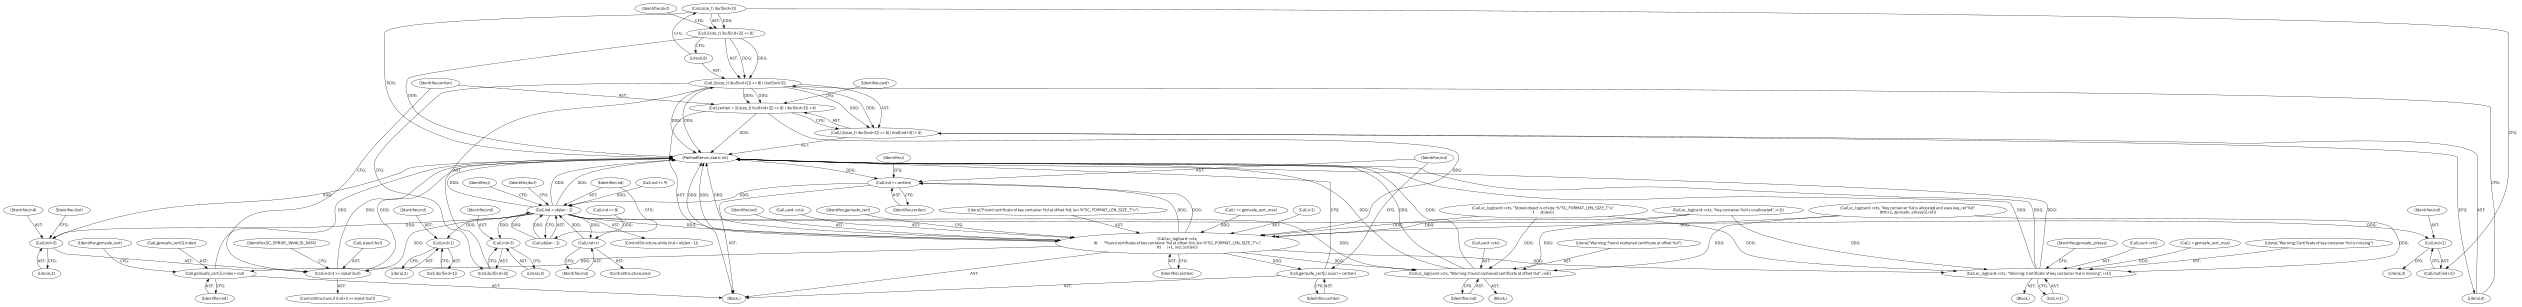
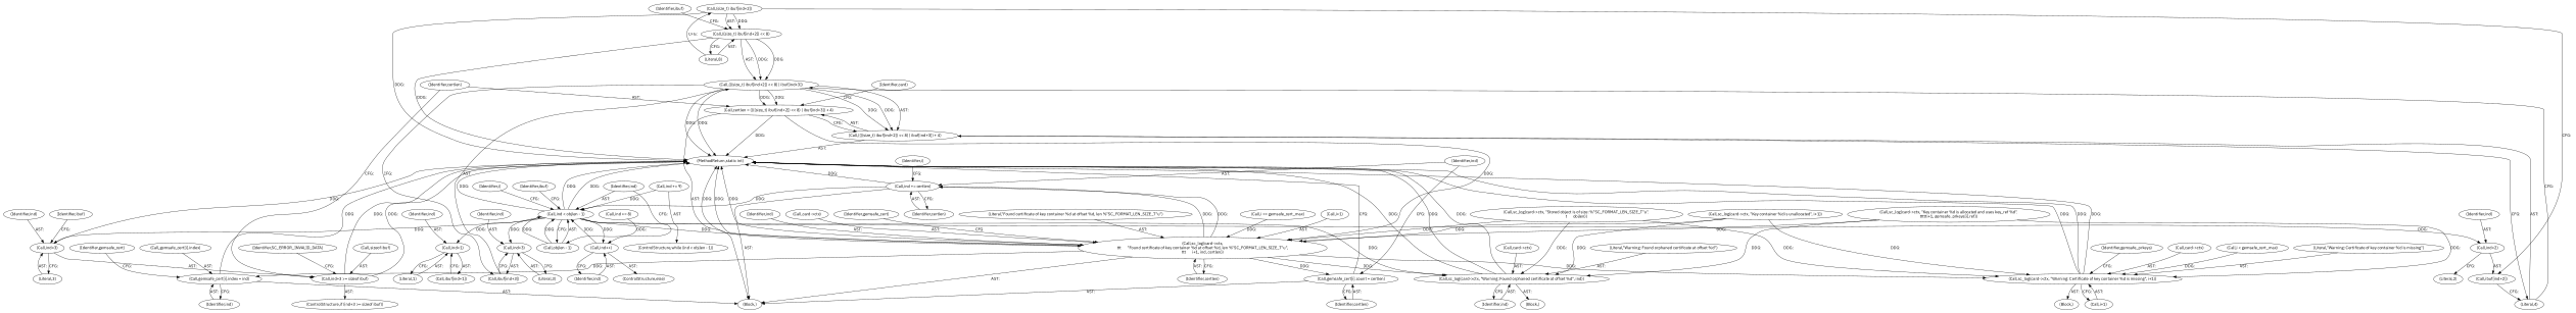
  digraph {
    fontname="IBM Plex Sans"
    node [fontname="IBM Plex Sans"]
    edge [fontname="IBM Plex Sans"]
    n1 [label="(Call,(((size_t) ibuf[ind+2]) << 8) | ibuf[ind+3])"]
    n2 [label="(Call,certlen = ((((size_t) ibuf[ind+2]) << 8) | ibuf[ind+3]) + 4)"]
    n3 [label="(Call,((((size_t) ibuf[ind+2]) << 8) | ibuf[ind+3]) + 4)"]
    n4 [label="(MethodReturn,static int)"]
    n5 [label="(Call,ibuf[ind+3])"]
    n6 [label="(Call,sc_log(card->ctx,\n\t\t\t       \"Found certificate of key container %d at offset %d, len %\"SC_FORMAT_LEN_SIZE_T\"u\",\n\t\t\t       i+1, ind, certlen))"]
    n7 [label="(Block,)"]
    n8 [label="(Literal,4)"]
    n9 [label="(Call,ind+3)"]
    n10 [label="(Call,((size_t) ibuf[ind+2]) << 8)"]
    n11 [label="(Literal,8)"]
    n12 [label="(Call,(size_t) ibuf[ind+2])"]
    n13 [label="(Call,ibuf[ind+2])"]
    n14 [label="(Call,ind+2)"]
    n15 [label="(Call,sc_log(card->ctx, \"Warning: Found orphaned certificate at offset %d\", ind))"]
    n16 [label="(Call,gemsafe_cert[i].index = ind)"]
    n17 [label="(Call,gemsafe_cert[i].count = certlen)"]
    n18 [label="(Call,ind += certlen)"]
    n19 [label="(Call,sc_log(card->ctx, \"Warning: Certificate of key container %d is missing\", i+1))"]
    n20 [label="(Identifier,certlen)"]
    n21 [label="(Block,)"]
    n22 [label="(Identifier,ind)"]
    n23 [label="(Identifier,ind)"]
    n24 [label="(Identifier,certlen)"]
    n25 [label="(Call,ind < objlen - 1)"]
    n26 [label="(Identifier,certlen)"]
    n27 [label="(Call,i+1)"]
    n28 [label="(Block,)"]
    n29 [label="(Call,ind+1)"]
    n30 [label="(Call,ind+3 >= sizeof ibuf)"]
    n31 [label="(Call,ind+3)"]
    n32 [label="(Call,ind++)"]
    n33 [label="(Call,objlen - 1)"]
    n34 [label="(ControlStructure,while (ind < objlen - 1))"]
    n35 [label="(Call,ibuf[ind+1])"]
    n36 [label="(Literal,1)"]
    n37 [label="(ControlStructure,if (ind+3 >= sizeof ibuf))"]
    n38 [label="(Literal,3)"]
    n39 [label="(Literal,2)"]
    n40 [label="(Literal,3)"]
    n41 [label="(Identifier,ind)"]
    n42 [label="(ControlStructure,else)"]
    n43 [label="(Call,sizeof ibuf)"]
    n44 [label="(Literal,\"Warning: Found orphaned certificate at offset %d\")"]
    n45 [label="(Call,ind += 8)"]
    n46 [label="(Identifier,ind)"]
    n47 [label="(Call,card->ctx)"]
    n48 [label="(Identifier,ind)"]
    n49 [label="(Identifier,i)"]
    n50 [label="(Identifier,card)"]
    n51 [label="(Call,card->ctx)"]
    n52 [label="(Identifier,ibuf)"]
    n53 [label="(Identifier,gemsafe_cert)"]
    n54 [label="(Identifier,ibuf)"]
    n55 [label="(Literal,\"Found certificate of key container %d at offset %d, len %\"SC_FORMAT_LEN_SIZE_T\"u\")"]
    n56 [label="(Identifier,ind)"]
    n57 [label="(Call,sc_log(card->ctx, \"Key container %d is allocated and uses key_ref %d\",\n\t\t\t\t\ti+1, gemsafe_prkeys[i].ref))"]
    n58 [label="(Call,i == gemsafe_cert_max)"]
    n59 [label="(Call,ind += 9)"]
    n60 [label="(Identifier,ibuf)"]
    n61 [label="(Identifier,ind)"]
    n62 [label="(Identifier,certlen)"]
    n63 [label="(Identifier,SC_ERROR_INVALID_DATA)"]
    n64 [label="(Identifier,gemsafe_prkeys)"]
    n65 [label="(Identifier,i)"]
    n66 [label="(Identifier,ind)"]
    n67 [label="(Identifier,gemsafe_cert)"]
    n68 [label="(Identifier,ind)"]
    n69 [label="(Call,gemsafe_cert[i].index)"]
    n70 [label="(Call,card->ctx)"]
    n71 [label="(Call,i < gemsafe_cert_max)"]
    n72 [label="(Call,i+1)"]
    n73 [label="(Literal,\"Warning: Certificate of key container %d is missing\")"]
    n74 [label="(Call,sc_log(card->ctx, \"Stored object is of size: %\"SC_FORMAT_LEN_SIZE_T\"u\",\n\t       objlen))"]
    n75 [label="(Identifier,ind)"]
    n76 [label="(Call,sc_log(card->ctx, \"Key container %d is unallocated\", i+1))"]
    n1 -> n2 [label="DDG: "]
    n1 -> n2 [label="DDG: "]
    n1 -> n3 [label="AST: "]
    n1 -> n3 [label="DDG: "]
    n1 -> n3 [label="DDG: "]
    n1 -> n4 [label="DDG: "]
    n1 -> n4 [label="DDG: "]
    n1 -> n5 [label="CFG: "]
    n2 -> n3 [label="CFG: "]
    n2 -> n4 [label="DDG: "]
    n2 -> n6 [label="DDG: "]
    n2 -> n7 [label="AST: "]
    n3 -> n2 [label="AST: "]
    n3 -> n4 [label="AST: "]
    n3 -> n8 [label="CFG: "]
    n5 -> n1 [label="AST: "]
    n5 -> n9 [label="CFG: "]
    n6 -> n4 [label="DDG: "]
    n6 -> n4 [label="DDG: "]
    n6 -> n4 [label="DDG: "]
    n6 -> n7 [label="AST: "]
    n6 -> n15 [label="DDG: "]
    n6 -> n16 [label="DDG: "]
    n6 -> n17 [label="DDG: "]
    n6 -> n18 [label="DDG: "]
    n6 -> n18 [label="DDG: "]
    n6 -> n19 [label="DDG: "]
    n6 -> n20 [label="CFG: "]
    n8 -> n1 [label="CFG: "]
    n8 -> n3 [label="AST: "]
    n9 -> n5 [label="AST: "]
    n9 -> n40 [label="CFG: "]
    n10 -> n1 [label="AST: "]
    n10 -> n1 [label="DDG: "]
    n10 -> n1 [label="DDG: "]
    n10 -> n4 [label="DDG: "]
    n10 -> n11 [label="CFG: "]
-   n11 -> n1 [label="AST: "]
+   n11 -> n10 [label="AST: "]
    n11 -> n12 [label="CFG: "]
    n12 -> n4 [label="DDG: "]
    n12 -> n10 [label="AST: "]
    n12 -> n10 [label="DDG: "]
    n12 -> n13 [label="CFG: "]
-   n13 -> n14 [label="CFG: "]
+   n13 -> n8 [label="CFG: "]
    n14 -> n13 [label="AST: "]
    n14 -> n39 [label="CFG: "]
    n15 -> n4 [label="DDG: "]
    n15 -> n4 [label="DDG: "]
    n15 -> n4 [label="DDG: "]
    n15 -> n21 [label="AST: "]
    n15 -> n22 [label="CFG: "]
    n16 -> n4 [label="DDG: "]
    n16 -> n7 [label="AST: "]
    n16 -> n23 [label="CFG: "]
    n17 -> n4 [label="CFG: "]
    n17 -> n7 [label="AST: "]
    n17 -> n24 [label="CFG: "]
-   n4 -> n18 [label="DDG: "]
+   n18 -> n4 [label="DDG: "]
    n18 -> n7 [label="AST: "]
    n18 -> n25 [label="DDG: "]
    n18 -> n26 [label="CFG: "]
    n19 -> n4 [label="DDG: "]
    n19 -> n4 [label="DDG: "]
    n19 -> n4 [label="DDG: "]
    n19 -> n27 [label="CFG: "]
    n19 -> n28 [label="AST: "]
    n20 -> n6 [label="AST: "]
    n22 -> n15 [label="AST: "]
    n23 -> n16 [label="AST: "]
    n24 -> n17 [label="AST: "]
    n25 -> n4 [label="DDG: "]
    n25 -> n4 [label="DDG: "]
    n25 -> n4 [label="DDG: "]
    n25 -> n6 [label="DDG: "]
    n25 -> n9 [label="DDG: "]
    n25 -> n14 [label="DDG: "]
    n25 -> n15 [label="DDG: "]
    n25 -> n29 [label="DDG: "]
-   n25 -> n30 [label="DDG: "]
    n25 -> n31 [label="DDG: "]
    n25 -> n32 [label="DDG: "]
    n25 -> n33 [label="CFG: "]
-   n25 -> n34 [label="AST: "]
+   n59 -> n34 [label="AST: "]
    n26 -> n18 [label="AST: "]
    n27 -> n19 [label="AST: "]
    n29 -> n35 [label="AST: "]
    n29 -> n36 [label="CFG: "]
    n30 -> n4 [label="DDG: "]
    n30 -> n4 [label="DDG: "]
    n30 -> n37 [label="AST: "]
    n31 -> n4 [label="DDG: "]
    n31 -> n30 [label="AST: "]
    n31 -> n38 [label="CFG: "]
    n32 -> n25 [label="DDG: "]
    n32 -> n41 [label="CFG: "]
    n32 -> n42 [label="AST: "]
    n33 -> n25 [label="AST: "]
    n33 -> n25 [label="DDG: "]
    n33 -> n25 [label="DDG: "]
    n35 -> n29 [label="CFG: "]
    n36 -> n29 [label="AST: "]
    n38 -> n31 [label="AST: "]
    n40 -> n9 [label="AST: "]
    n41 -> n32 [label="AST: "]
    n43 -> n30 [label="AST: "]
    n44 -> n15 [label="AST: "]
    n45 -> n33 [label="DDG: "]
    n46 -> n17 [label="CFG: "]
    n46 -> n18 [label="AST: "]
    n47 -> n15 [label="AST: "]
    n48 -> n9 [label="AST: "]
    n49 -> n25 [label="CFG: "]
    n50 -> n2 [label="CFG: "]
    n51 -> n6 [label="AST: "]
    n52 -> n10 [label="CFG: "]
    n53 -> n6 [label="CFG: "]
    n54 -> n25 [label="CFG: "]
    n55 -> n6 [label="AST: "]
    n56 -> n25 [label="AST: "]
    n56 -> n32 [label="CFG: "]
    n57 -> n6 [label="DDG: "]
    n57 -> n15 [label="DDG: "]
    n57 -> n19 [label="DDG: "]
    n58 -> n6 [label="DDG: "]
    n59 -> n25 [label="DDG: "]
    n60 -> n31 [label="CFG: "]
    n61 -> n14 [label="AST: "]
    n62 -> n2 [label="AST: "]
    n62 -> n30 [label="CFG: "]
    n63 -> n30 [label="CFG: "]
    n64 -> n19 [label="CFG: "]
    n65 -> n18 [label="CFG: "]
    n66 -> n31 [label="AST: "]
    n67 -> n16 [label="CFG: "]
    n68 -> n29 [label="AST: "]
    n69 -> n16 [label="AST: "]
    n70 -> n19 [label="AST: "]
    n71 -> n19 [label="DDG: "]
    n72 -> n6 [label="AST: "]
    n73 -> n19 [label="AST: "]
    n74 -> n6 [label="DDG: "]
    n74 -> n15 [label="DDG: "]
    n74 -> n19 [label="DDG: "]
    n75 -> n6 [label="AST: "]
    n76 -> n6 [label="DDG: "]
    n76 -> n15 [label="DDG: "]
    n76 -> n19 [label="DDG: "]
  }
